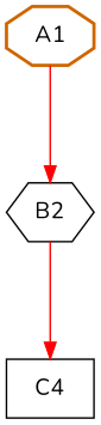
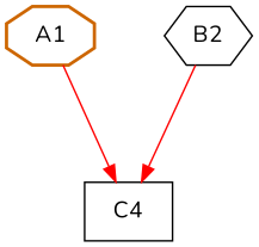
  digraph {
    fontname=Nunito
    mindist=1.0
    nodesep=0.6
    rankdir=TB
    ranksep=1.0
    root=Demo
    node [beamproc=beamA bpentry=false bpexit=false color=black cpu=0 fillcolor=white fontname=Nunito patentry=false patexit=false pattern=patternA style=filled toffs=0]
    edge [color=red fontname=Nunito type=defdst]
    A1 [color=darkorange3 flags="0x0000200d" patentry=true penwidth=2 shape=octagon thread=0 type=origin]
    B2 [flags="0x00008003" patexit=true prio=0 qty=1 shape=hexagon tvalid=0 type=noop vabs=false]
    n3 [flags="0x00100007" label=C4 qhi=false qil=false qlo=true shape=rectangle tperiod=2000 type=block toffs=""]
-   A1 -> B2
+   A1 -> n3
    B2 -> n3
  }
